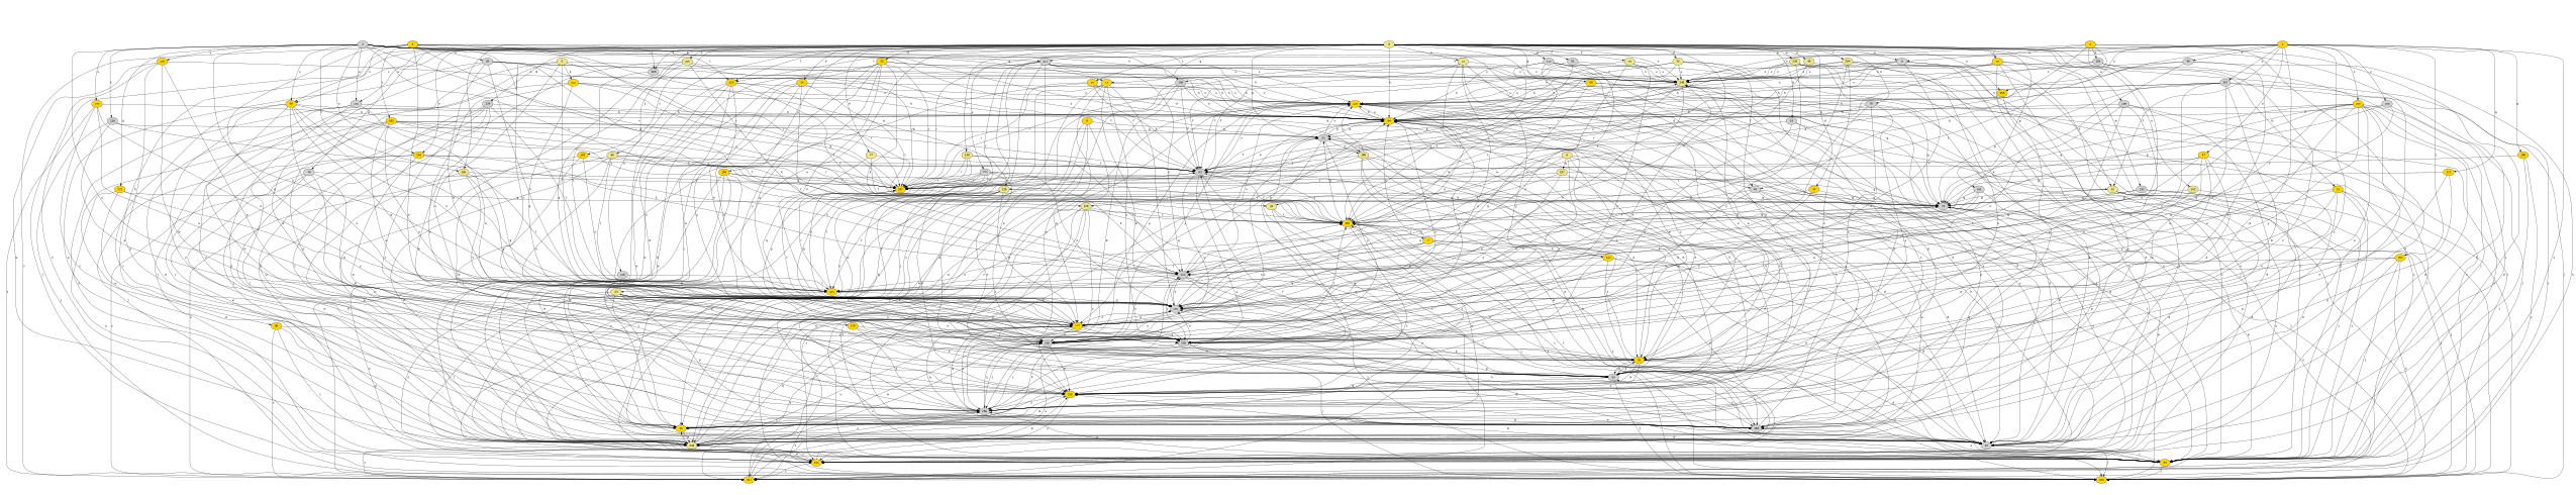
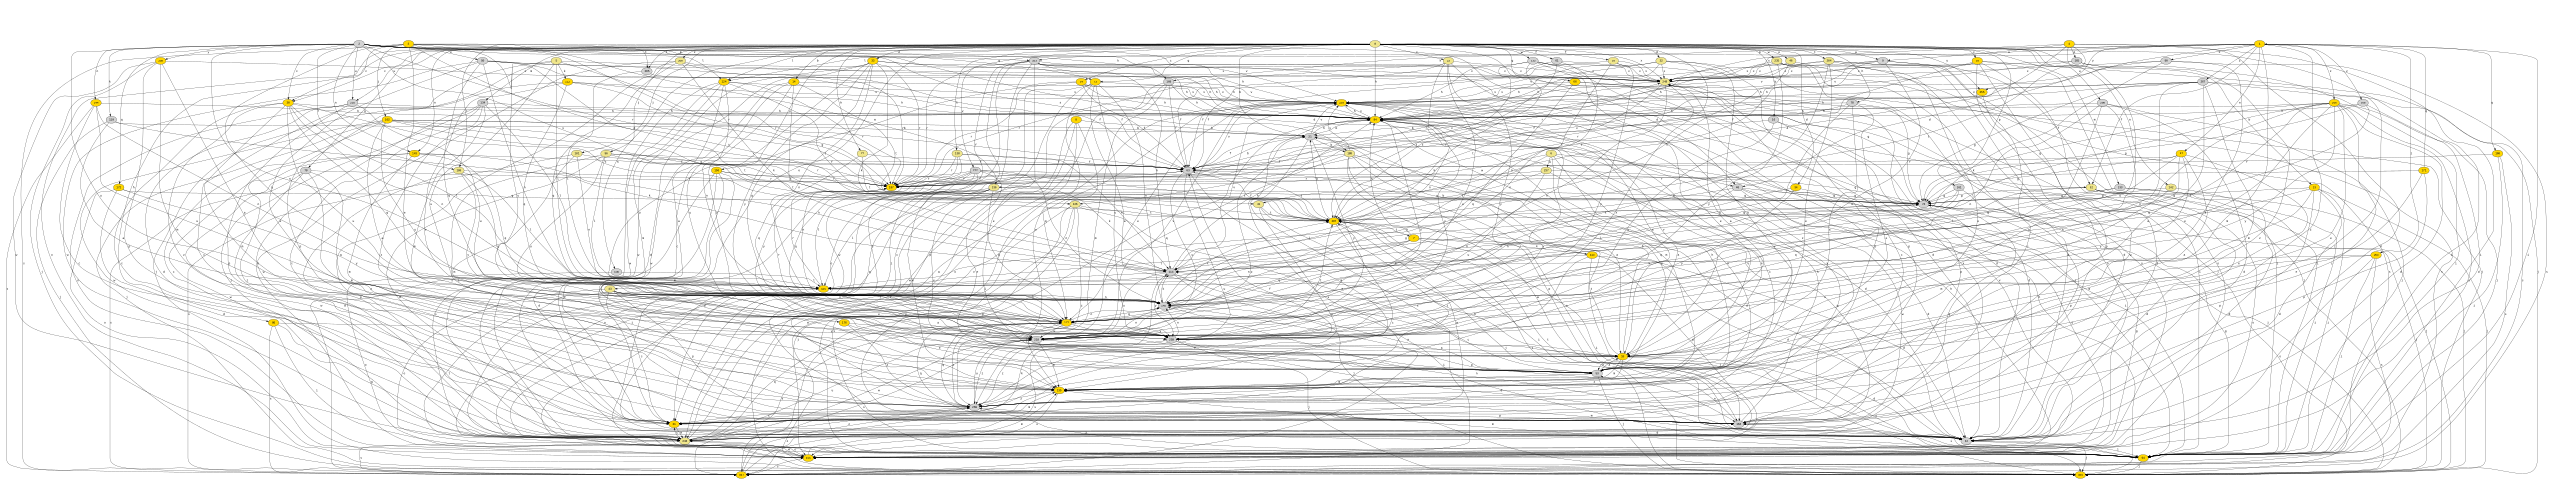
  strict digraph {
    fontname="Liberation Mono"
    node [fillcolor=gold fontname="Liberation Mono" style=filled]
    edge [fontname="Liberation Mono"]
    0 [fillcolor=khaki]
    9 [fillcolor=lightgrey]
    13
    14
    16 [fillcolor=lightgrey]
    21 [fillcolor=lightgrey]
    23 [fillcolor=khaki]
    24
    28
    30
    32 [fillcolor=khaki]
    33
    34
    40 [fillcolor=lightgrey]
    43 [fillcolor=khaki]
    46 [fillcolor=khaki]
    58 [fillcolor=khaki]
    61 [fillcolor=lightgrey]
    66
    70 [fillcolor=lightgrey]
    73
    77 [fillcolor=khaki]
    78 [fillcolor=lightgrey]
    80
    84
    96 [fillcolor=khaki]
-   101
+   101 [fillcolor=khaki]
    124
    133 [fillcolor=lightgrey]
    134 [fillcolor=lightgrey]
    136 [fillcolor=lightgrey]
    138 [fillcolor=khaki]
    142 [fillcolor=khaki]
    143
    150
    155
    161 [fillcolor=lightgrey]
    186 [fillcolor=khaki]
    204 [fillcolor=khaki]
    205 [fillcolor=lightgrey]
    208 [fillcolor=lightgrey]
    216 [fillcolor=lightgrey]
    222 [fillcolor=lightgrey]
    226 [fillcolor=khaki]
    233 [fillcolor=lightgrey]
    235 [fillcolor=khaki]
    248 [fillcolor=khaki]
    255
    260 [fillcolor=khaki]
    94
    62 [fillcolor=khaki]
    218 [fillcolor=lightgrey]
    228
    207
    31
    135
    42 [fillcolor=lightgrey]
    104
    166 [fillcolor=lightgrey]
    177
    74 [fillcolor=lightgrey]
    259 [fillcolor=lightgrey]
    238 [fillcolor=khaki]
    114 [fillcolor=lightgrey]
    269 [fillcolor=lightgrey]
    188 [fillcolor=khaki]
    197
    63 [fillcolor=lightgrey]
    145 [fillcolor=lightgrey]
    187
    53 [fillcolor=lightgrey]
    125
    10
    1
    47
    90 [fillcolor=lightgrey]
    109 [fillcolor=lightgrey]
    163 [fillcolor=lightgrey]
    168
    171
    263
    266
    267 [fillcolor=lightgrey]
    268 [fillcolor=lightgrey]
    2 [fillcolor=lightgrey]
    110 [fillcolor=lightgrey]
    144
    172
    258
    3
    41 [fillcolor=khaki]
    50 [fillcolor=lightgrey]
    102
    176
    236 [fillcolor=khaki]
    4
    165 [fillcolor=lightgrey]
    7
    5 [fillcolor=khaki]
    112
    6 [fillcolor=khaki]
    237 [fillcolor=khaki]
    113
    8
    0 -> 9 [label=a]
    0 -> 13 [label=b]
    0 -> 14 [label=b]
    0 -> 16 [label=b]
    0 -> 21 [label=b]
    0 -> 23 [label=c]
    0 -> 24 [label=c]
    0 -> 28 [label=c]
    0 -> 30 [label=c]
    0 -> 32 [label=d]
    0 -> 33 [label=d]
    0 -> 34 [label=d]
    0 -> 40 [label=d]
    0 -> 43 [label=e]
    0 -> 46 [label=e]
    0 -> 58 [label=f]
    0 -> 61 [label=f]
    0 -> 66 [label=g]
    0 -> 70 [label=g]
    0 -> 73 [label=g]
    0 -> 77 [label=h]
    0 -> 78 [label=h]
    0 -> 80 [label=h]
    0 -> 84 [label=h]
    0 -> 96 [label=j]
    0 -> 101 [label=j]
    0 -> 124 [label=l]
    0 -> 133 [label=m]
    0 -> 134 [label=m]
    0 -> 136 [label=n]
    0 -> 138 [label=n]
    0 -> 142 [label=n]
    0 -> 143 [label=n]
    0 -> 150 [label=o]
    0 -> 155 [label=o]
    0 -> 161 [label=p]
    0 -> 186 [label=r]
    0 -> 204 [label=t]
    0 -> 205 [label=t]
    0 -> 208 [label=u]
    0 -> 216 [label=u]
    0 -> 222 [label=v]
    0 -> 226 [label=v]
    0 -> 233 [label=w]
    0 -> 235 [label=w]
    0 -> 248 [label=x]
    0 -> 255 [label=y]
    0 -> 260 [label=z]
    0 -> 94 [label=i]
    9 -> 248 [label=x]
    9 -> 62 [label=f]
    9 -> 218 [label=u]
    9 -> 228 [label=v]
    9 -> 207 [label=t]
    9 -> 31 [label=c]
    13 -> 94 [label=i]
    13 -> 135 [label=m]
    13 -> 42 [label=d]
    13 -> 104 [label=j]
    13 -> 166 [label=p]
    13 -> 177 [label=q]
    13 -> 74 [label=g]
    14 -> 218 [label=u]
    14 -> 228 [label=v]
    14 -> 207 [label=t]
    14 -> 259 [label=y]
    14 -> 238 [label=w]
    14 -> 114 [label=k]
    16 -> 21 [label=b]
    16 -> 42 [label=d]
    16 -> 166 [label=p]
    16 -> 259 [label=y]
    21 -> 84 [label=h]
    21 -> 228 [label=v]
    21 -> 42 [label=d]
    21 -> 259 [label=y]
    21 -> 269 [label=z]
    21 -> 188 [label=b]
    21 -> 197 [label=s]
    21 -> 63 [label=f]
    23 -> 248 [label=x]
    23 -> 218 [label=u]
    23 -> 259 [label=y]
    23 -> 63 [label=f]
    23 -> 145 [label=n]
    23 -> 187 [label=r]
    23 -> 53 [label=e]
    24 -> 84 [label=h]
    24 -> 218 [label=u]
    24 -> 228 [label=v]
    24 -> 63 [label=f]
    24 -> 187 [label=r]
    28 -> 155 [label=o]
    28 -> 248 [label=x]
    28 -> 94 [label=i]
    28 -> 228 [label=v]
    28 -> 207 [label=t]
    28 -> 104 [label=j]
    28 -> 166 [label=p]
    28 -> 238 [label=w]
    30 -> 84 [label=h]
    30 -> 218 [label=u]
    30 -> 207 [label=t]
    30 -> 31 [label=c]
    30 -> 135 [label=m]
    30 -> 177 [label=q]
    30 -> 269 [label=z]
    30 -> 145 [label=n]
    30 -> 125 [label=l]
    32 -> 84 [label=h]
    32 -> 248 [label=x]
    32 -> 228 [label=v]
    32 -> 166 [label=p]
    32 -> 197 [label=s]
    32 -> 187 [label=r]
    32 -> 10 [label=a]
    33 -> 84 [label=h]
    33 -> 248 [label=x]
    33 -> 31 [label=c]
    33 -> 42 [label=d]
    33 -> 177 [label=q]
    33 -> 259 [label=y]
    33 -> 238 [label=w]
    33 -> 114 [label=k]
    33 -> 145 [label=n]
    33 -> 187 [label=r]
    34 -> 74 [label=g]
    34 -> 259 [label=y]
    34 -> 145 [label=n]
    40 -> 155 [label=o]
    40 -> 42 [label=d]
    40 -> 74 [label=g]
    40 -> 238 [label=w]
    40 -> 145 [label=n]
    40 -> 125 [label=l]
    43 -> 155 [label=o]
    43 -> 218 [label=u]
    43 -> 31 [label=c]
    43 -> 166 [label=p]
    43 -> 259 [label=y]
    43 -> 145 [label=n]
    43 -> 10 [label=a]
    46 -> 248 [label=x]
    46 -> 207 [label=t]
    46 -> 53 [label=e]
    58 -> 248 [label=x]
    58 -> 104 [label=j]
    58 -> 259 [label=y]
    58 -> 63 [label=f]
    58 -> 145 [label=n]
    61 -> 248 [label=x]
    61 -> 207 [label=t]
    61 -> 114 [label=k]
    61 -> 63 [label=f]
    66 -> 94 [label=i]
    66 -> 228 [label=v]
    66 -> 104 [label=j]
    66 -> 177 [label=q]
    70 -> 135 [label=m]
    70 -> 42 [label=d]
    70 -> 238 [label=w]
    70 -> 269 [label=z]
    70 -> 197 [label=s]
    70 -> 187 [label=r]
    73 -> 94 [label=q]
    73 -> 228 [label=v]
    73 -> 166 [label=p]
    73 -> 259 [label=y]
    73 -> 145 [label=n]
    73 -> 53 [label=e]
    73 -> 10 [label=a]
    77 -> 207 [label=t]
    77 -> 177 [label=q]
    77 -> 63 [label=f]
    78 -> 84 [label=h]
    78 -> 177 [label=q]
    78 -> 74 [label=g]
    78 -> 187 [label=r]
    78 -> 53 [label=e]
    78 -> 10 [label=a]
    80 -> 94 [label=i]
    80 -> 259 [label=y]
    80 -> 238 [label=w]
    80 -> 197 [label=s]
    84 -> 21 [label=b]
    84 -> 218 [label=u]
    84 -> 228 [label=v]
    84 -> 31 [label=c]
    84 -> 135 [label=m]
    84 -> 197 [label=s]
    96 -> 218 [label=u]
    96 -> 207 [label=t]
    96 -> 42 [label=d]
    96 -> 269 [label=z]
    96 -> 63 [label=f]
    96 -> 187 [label=r]
    96 -> 125 [label=l]
    101 -> 135 [label=m]
    101 -> 197 [label=s]
    101 -> 63 [label=f]
    101 -> 145 [label=n]
    124 -> 228 [label=v]
    124 -> 207 [label=t]
    124 -> 135 [label=m]
    124 -> 238 [label=w]
    124 -> 197 [label=s]
    124 -> 145 [label=n]
    124 -> 187 [label=r]
    124 -> 10 [label=a]
    133 -> 94 [label=i]
    133 -> 218 [label=u]
    133 -> 104 [label=j]
    133 -> 74 [label=g]
    134 -> 84 [label=h]
    134 -> 94 [label=i]
    134 -> 31 [label=c]
    134 -> 135 [label=m]
    134 -> 238 [label=w]
    134 -> 269 [label=z]
    134 -> 125 [label=l]
    136 -> 155 [label=o]
    136 -> 125 [label=l]
    138 -> 259 [label=y]
    138 -> 114 [label=k]
    138 -> 63 [label=f]
    138 -> 145 [label=n]
    138 -> 187 [label=r]
    142 -> 135 [label=m]
    142 -> 42 [label=d]
    142 -> 74 [label=g]
    143 -> 135 [label=m]
    143 -> 177 [label=q]
    143 -> 238 [label=w]
    143 -> 114 [label=k]
    143 -> 269 [label=z]
    143 -> 63 [label=f]
    150 -> 94 [label=i]
    150 -> 31 [label=c]
    150 -> 135 [label=m]
    150 -> 42 [label=d]
    150 -> 114 [label=k]
    150 -> 187 [label=r]
    155 -> 84 [label=h]
    155 -> 228 [label=v]
    155 -> 135 [label=m]
    155 -> 74 [label=g]
    155 -> 238 [label=w]
    155 -> 197 [label=s]
    155 -> 125 [label=l]
    161 -> 166 [label=p]
    161 -> 74 [label=g]
    161 -> 145 [label=n]
    161 -> 125 [label=l]
    186 -> 166 [label=p]
    186 -> 177 [label=q]
    186 -> 259 [label=y]
    186 -> 187 [label=r]
    186 -> 125 [label=l]
    204 -> 84 [label=h]
    204 -> 155 [label=o]
    204 -> 248 [label=x]
    204 -> 94 [label=i]
    204 -> 42 [label=d]
    204 -> 177 [label=q]
    204 -> 53 [label=e]
    205 -> 63 [label=f]
    205 -> 125 [label=l]
    208 -> 84 [label=h]
    208 -> 94 [label=i]
    208 -> 42 [label=d]
    208 -> 177 [label=q]
    208 -> 145 [label=n]
    208 -> 10 [label=a]
    216 -> 84 [label=h]
    216 -> 155 [label=o]
    216 -> 218 [label=u]
    216 -> 42 [label=d]
    216 -> 166 [label=p]
    222 -> 207 [label=t]
    222 -> 31 [label=c]
    222 -> 135 [label=m]
    222 -> 42 [label=d]
    222 -> 177 [label=q]
    222 -> 74 [label=g]
    222 -> 145 [label=n]
    222 -> 187 [label=r]
    222 -> 53 [label=e]
    222 -> 125 [label=l]
    226 -> 94 [label=i]
    226 -> 207 [label=t]
    226 -> 104 [label=j]
    226 -> 166 [label=p]
    226 -> 238 [label=w]
    226 -> 269 [label=z]
    226 -> 53 [label=e]
    233 -> 84 [label=h]
    233 -> 248 [label=x]
    233 -> 207 [label=t]
    233 -> 42 [label=d]
    233 -> 166 [label=p]
    233 -> 114 [label=k]
    233 -> 269 [label=z]
    235 -> 84 [label=h]
    235 -> 155 [label=o]
    235 -> 248 [label=x]
    235 -> 42 [label=d]
    235 -> 259 [label=y]
    235 -> 197 [label=s]
    248 -> 228 [label=v]
    248 -> 207 [label=t]
    248 -> 31 [label=c]
    248 -> 42 [label=d]
    248 -> 145 [label=n]
    248 -> 10 [label=a]
    255 -> 42 [label=d]
    255 -> 63 [label=f]
    260 -> 155 [label=o]
    260 -> 248 [label=x]
    260 -> 177 [label=q]
    260 -> 238 [label=w]
    260 -> 114 [label=k]
    260 -> 187 [label=r]
    94 -> 207 [label=t]
    94 -> 135 [label=m]
    94 -> 104 [label=j]
    94 -> 74 [label=g]
    94 -> 269 [label=z]
    62 -> 155 [label=o]
    62 -> 42 [label=d]
    62 -> 104 [label=j]
    62 -> 177 [label=q]
    62 -> 74 [label=g]
    218 -> 228 [label=v]
    218 -> 135 [label=m]
    218 -> 238 [label=w]
    218 -> 269 [label=z]
    218 -> 197 [label=s]
    218 -> 145 [label=n]
    218 -> 10 [label=a]
    228 -> 84 [label=h]
    228 -> 94 [label=i]
    228 -> 218 [label=u]
    228 -> 259 [label=y]
    228 -> 238 [label=w]
    228 -> 10 [label=a]
    207 -> 21 [label=b]
    207 -> 94 [label=i]
    207 -> 31 [label=c]
    207 -> 104 [label=j]
    207 -> 74 [label=g]
    207 -> 63 [label=f]
    207 -> 7 [label=t]
    31 -> 228 [label=v]
    31 -> 135 [label=m]
    31 -> 42 [label=d]
    31 -> 238 [label=w]
    135 -> 84 [label=h]
    135 -> 155 [label=o]
    135 -> 228 [label=v]
    135 -> 207 [label=t]
    135 -> 269 [label=z]
    42 -> 94 [label=i]
    42 -> 135 [label=m]
    42 -> 104 [label=j]
    42 -> 145 [label=n]
    104 -> 84 [label=h]
    104 -> 207 [label=t]
    166 -> 84 [label=h]
    166 -> 94 [label=i]
    166 -> 177 [label=q]
    166 -> 74 [label=g]
    166 -> 53 [label=e]
    177 -> 218 [label=u]
    177 -> 259 [label=y]
    177 -> 269 [label=z]
    177 -> 197 [label=s]
    177 -> 145 [label=n]
    177 -> 187 [label=r]
    177 -> 53 [label=e]
    177 -> 10 [label=a]
    74 -> 207 [label=t]
    74 -> 104 [label=j]
    259 -> 248 [label=x]
    259 -> 207 [label=t]
    259 -> 42 [label=d]
    259 -> 104 [label=j]
    259 -> 269 [label=z]
    259 -> 197 [label=s]
    259 -> 145 [label=n]
    238 -> 155 [label=o]
    238 -> 248 [label=x]
    238 -> 218 [label=u]
    238 -> 228 [label=v]
    238 -> 31 [label=c]
    238 -> 177 [label=q]
    238 -> 269 [label=z]
    238 -> 197 [label=s]
    114 -> 84 [label=h]
    114 -> 94 [label=i]
    114 -> 218 [label=u]
    114 -> 228 [label=v]
    114 -> 104 [label=j]
    114 -> 74 [label=g]
    114 -> 259 [label=y]
    114 -> 125 [label=l]
    269 -> 84 [label=h]
    269 -> 218 [label=u]
    269 -> 31 [label=c]
    269 -> 166 [label=p]
    269 -> 177 [label=q]
    269 -> 63 [label=f]
    188 -> 155 [label=o]
    188 -> 228 [label=v]
    188 -> 166 [label=p]
    188 -> 177 [label=q]
    188 -> 238 [label=w]
    188 -> 63 [label=f]
    188 -> 53 [label=e]
    188 -> 10 [label=a]
    197 -> 84 [label=h]
    197 -> 114 [label=k]
    197 -> 269 [label=z]
    63 -> 21 [label=b]
    63 -> 248 [label=x]
    63 -> 218 [label=u]
    63 -> 228 [label=v]
    63 -> 207 [label=t]
    63 -> 135 [label=m]
    63 -> 42 [label=d]
    63 -> 269 [label=u]
    63 -> 187 [label=r]
    145 -> 207 [label=t]
    145 -> 166 [label=p]
    145 -> 177 [label=q]
    145 -> 114 [label=k]
    187 -> 74 [label=g]
    187 -> 63 [label=f]
    53 -> 135 [label=m]
    53 -> 104 [label=j]
    53 -> 145 [label=n]
    53 -> 10 [label=a]
    125 -> 145 [label=n]
    125 -> 187 [label=r]
    10 -> 21 [label=b]
    10 -> 228 [label=v]
    10 -> 207 [label=t]
    10 -> 135 [label=m]
    10 -> 42 [label=d]
    10 -> 104 [label=j]
    10 -> 114 [label=k]
    10 -> 269 [label=z]
    10 -> 53 [label=e]
    1 -> 40 [label=d]
    1 -> 124 [label=l]
    1 -> 248 [label=x]
    1 -> 255 [label=y]
    1 -> 94 [label=i]
    1 -> 62 [label=f]
    1 -> 135 [label=m]
    1 -> 269 [label=z]
    1 -> 47 [label=e]
    1 -> 90 [label=i]
    1 -> 109 [label=k]
    1 -> 163 [label=p]
    1 -> 168 [label=q]
-   1 -> 171 [label=q]
+   171 -> 1 [label=q]
    1 -> 263 [label=z]
    1 -> 266 [label=z]
    1 -> 267 [label=z]
    1 -> 268 [label=z]
    47 -> 74 [label=g]
    47 -> 259 [label=y]
    47 -> 63 [label=f]
    47 -> 145 [label=n]
    47 -> 53 [label=e]
    47 -> 125 [label=l]
    47 -> 10 [label=a]
    90 -> 84 [label=h]
    90 -> 248 [label=x]
    90 -> 114 [label=k]
    90 -> 197 [label=s]
    90 -> 10 [label=a]
    109 -> 84 [label=h]
    109 -> 155 [label=o]
    109 -> 228 [label=v]
    109 -> 31 [label=c]
    109 -> 135 [label=m]
    109 -> 63 [label=f]
    163 -> 84 [label=h]
    163 -> 155 [label=o]
    163 -> 248 [label=x]
    163 -> 94 [label=i]
    163 -> 31 [label=c]
    163 -> 104 [label=j]
    163 -> 74 [label=g]
    163 -> 238 [label=w]
    163 -> 114 [label=k]
    163 -> 187 [label=r]
    163 -> 53 [label=e]
    168 -> 94 [label=i]
    168 -> 197 [label=s]
    168 -> 63 [label=f]
    171 -> 166 [label=p]
    171 -> 187 [label=r]
    171 -> 53 [label=e]
    263 -> 155 [label=o]
    263 -> 94 [label=i]
    263 -> 218 [label=u]
    263 -> 114 [label=k]
    263 -> 197 [label=s]
    266 -> 84 [label=h]
    266 -> 155 [label=o]
    266 -> 94 [label=i]
    266 -> 218 [label=u]
    266 -> 31 [label=c]
    266 -> 42 [label=d]
    266 -> 177 [label=q]
    266 -> 74 [label=g]
    266 -> 259 [label=y]
    266 -> 145 [label=n]
    266 -> 53 [label=e]
    266 -> 125 [label=l]
    267 -> 84 [label=h]
    267 -> 218 [label=u]
    267 -> 228 [label=v]
    267 -> 135 [label=m]
    267 -> 74 [label=g]
    267 -> 269 [label=z]
    267 -> 197 [label=s]
    267 -> 187 [label=r]
    267 -> 10 [label=a]
    268 -> 84 [label=h]
    268 -> 42 [label=d]
    268 -> 74 [label=g]
    268 -> 125 [label=l]
    2 -> 30 [label=c]
    2 -> 40 [label=d]
    2 -> 73 [label=g]
    2 -> 84 [label=h]
    2 -> 124 [label=l]
    2 -> 143 [label=n]
    2 -> 186 [label=r]
    2 -> 216 [label=u]
    2 -> 226 [label=v]
    2 -> 62 [label=f]
    2 -> 218 [label=u]
    2 -> 188 [label=s]
    2 -> 145 [label=n]
    2 -> 187 [label=r]
    2 -> 109 [label=k]
    2 -> 163 [label=p]
    2 -> 110 [label=k]
    2 -> 144 [label=n]
    2 -> 172 [label=q]
    2 -> 258 [label=y]
    110 -> 21 [label=b]
    110 -> 104 [label=j]
    110 -> 114 [label=k]
    110 -> 10 [label=a]
    144 -> 84 [label=h]
    144 -> 218 [label=u]
    144 -> 31 [label=c]
    144 -> 197 [label=s]
    144 -> 145 [label=n]
    172 -> 155 [label=o]
    172 -> 42 [label=d]
    172 -> 74 [label=g]
    172 -> 259 [label=y]
    258 -> 248 [label=x]
    258 -> 135 [label=m]
    258 -> 104 [label=j]
    258 -> 166 [label=p]
    258 -> 238 [label=w]
    258 -> 10 [label=a]
    3 -> 30 [label=c]
    3 -> 205 [label=t]
    3 -> 228 [label=v]
    3 -> 259 [label=y]
    3 -> 197 [label=s]
    3 -> 187 [label=r]
    3 -> 53 [label=e]
    3 -> 41 [label=d]
    3 -> 50 [label=e]
    3 -> 102 [label=j]
    3 -> 176 [label=q]
    3 -> 236 [label=w]
    41 -> 207 [label=t]
    41 -> 31 [label=c]
    41 -> 238 [label=w]
    50 -> 84 [label=h]
    50 -> 248 [label=x]
    50 -> 207 [label=t]
    50 -> 177 [label=q]
    50 -> 238 [label=w]
    50 -> 63 [label=f]
    50 -> 145 [label=n]
    50 -> 53 [label=e]
    102 -> 21 [label=b]
    102 -> 207 [label=t]
    102 -> 31 [label=c]
    102 -> 104 [label=j]
    102 -> 74 [label=g]
    102 -> 259 [label=y]
    102 -> 238 [label=w]
    102 -> 63 [label=f]
    102 -> 187 [label=r]
    102 -> 10 [label=a]
    176 -> 259 [label=y]
    176 -> 269 [label=z]
    176 -> 53 [label=e]
    236 -> 155 [label=o]
    236 -> 94 [label=i]
    236 -> 177 [label=q]
    236 -> 74 [label=g]
    236 -> 269 [label=z]
    236 -> 53 [label=e]
    236 -> 125 [label=l]
    4 -> 9 [label=a]
    4 -> 94 [label=i]
    4 -> 218 [label=u]
    4 -> 207 [label=t]
    4 -> 42 [label=d]
    4 -> 187 [label=r]
    4 -> 41 [label=d]
    4 -> 165 [label=p]
    165 -> 84 [label=h]
    165 -> 248 [label=x]
    165 -> 94 [label=i]
    165 -> 269 [label=z]
    7 -> 84 [label=h]
    7 -> 94 [label=i]
    7 -> 42 [label=d]
    7 -> 177 [label=q]
    7 -> 145 [label=n]
    7 -> 125 [label=l]
    7 -> 113 [label=k]
    5 -> 84 [label=h]
    5 -> 218 [label=u]
    5 -> 104 [label=j]
    5 -> 166 [label=p]
    5 -> 187 [label=r]
    5 -> 125 [label=l]
    5 -> 112 [label=k]
    112 -> 84 [label=h]
    112 -> 228 [label=v]
    112 -> 31 [label=c]
    112 -> 177 [label=q]
    112 -> 74 [label=g]
    112 -> 53 [label=e]
    6 -> 94 [label=i]
    6 -> 259 [label=y]
    6 -> 145 [label=n]
    6 -> 53 [label=e]
    6 -> 10 [label=a]
    6 -> 236 [label=w]
    6 -> 237 [label=w]
    237 -> 218 [label=u]
    237 -> 207 [label=t]
    237 -> 104 [label=j]
    237 -> 238 [label=w]
    237 -> 187 [label=r]
    113 -> 21 [label=b]
    113 -> 31 [label=c]
    113 -> 42 [label=d]
    113 -> 104 [label=j]
    113 -> 166 [label=p]
    113 -> 114 [label=k]
    8 -> 21 [label=b]
    8 -> 94 [label=i]
    8 -> 104 [label=j]
    8 -> 177 [label=q]
    8 -> 238 [label=w]
  }
